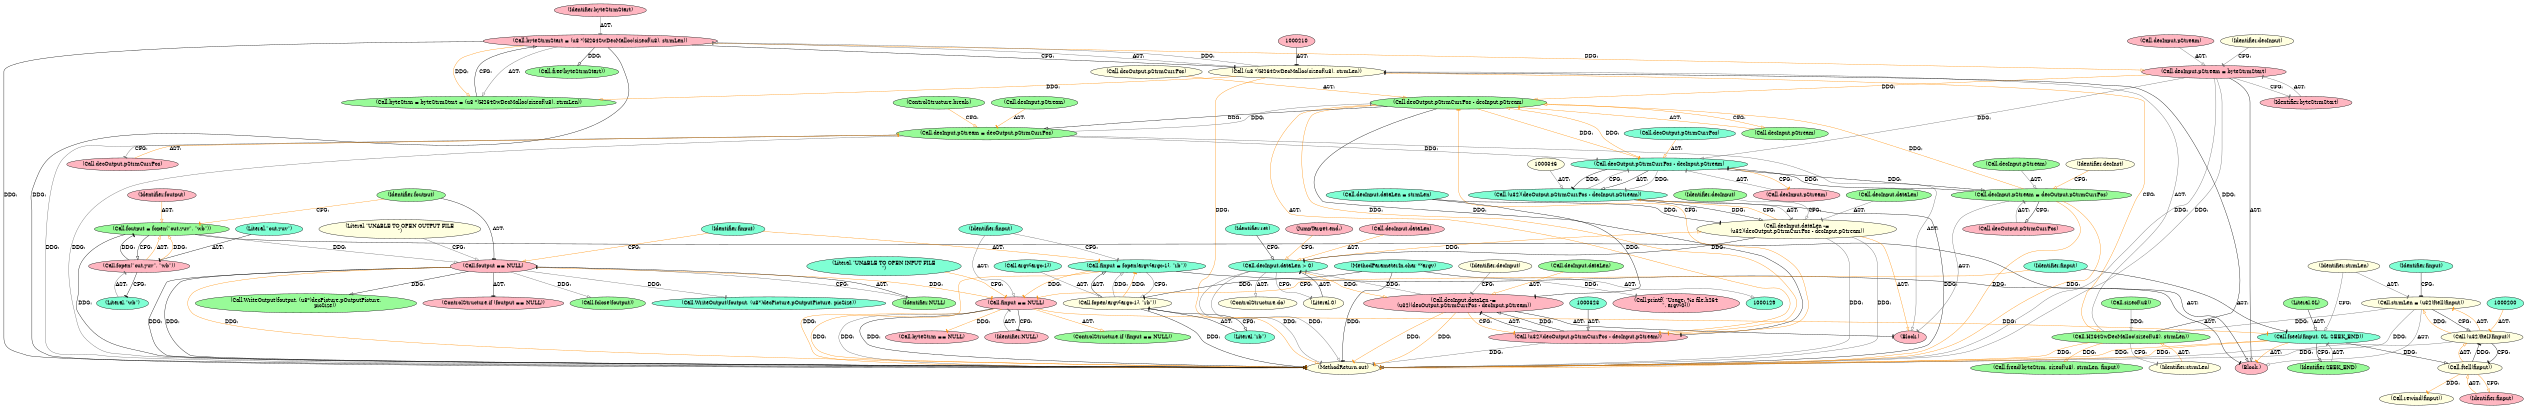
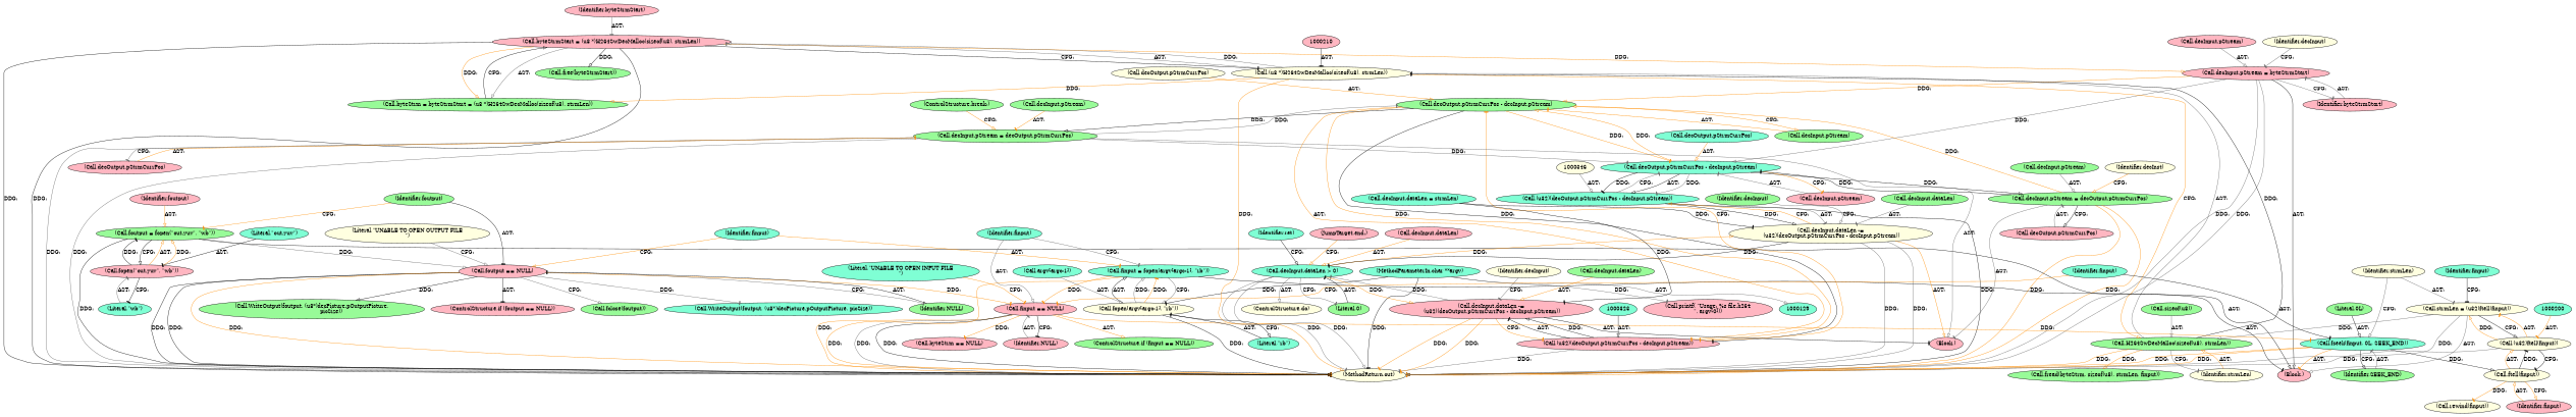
  digraph {
    node [fillcolor=lightpink style=filled]
    edge [arrowhead=tee color=darkorange]
    n1 [label="(Call,decInput.pStream = byteStrmStart)"]
    n2 [fillcolor=palegreen label="(Call,decOutput.pStrmCurrPos - decInput.pStream)"]
    n3 [fillcolor=aquamarine label="(Call,decOutput.pStrmCurrPos - decInput.pStream)"]
    n4 [label="(Identifier,byteStrmStart)"]
    n5 [label="(Block,)"]
    n6 [fillcolor=lightyellow label="(MethodReturn,out)"]
    n7 [label="(Call,(u32)(decOutput.pStrmCurrPos - decInput.pStream))"]
    n8 [fillcolor=palegreen label="(Call,decInput.pStream = decOutput.pStrmCurrPos)"]
    n9 [fillcolor=palegreen label="(Call,decInput.pStream)"]
    n10 [fillcolor=aquamarine label="(Call,(u32)(decOutput.pStrmCurrPos - decInput.pStream))"]
    n11 [fillcolor=palegreen label="(Call,decInput.pStream = decOutput.pStrmCurrPos)"]
    n12 [label="(Call,decInput.pStream)"]
    n13 [label="(Call,byteStrmStart = (u8 *)H264SwDecMalloc(sizeof(u8), strmLen))"]
    n14 [fillcolor=lightyellow label="(Call,(u8 *)H264SwDecMalloc(sizeof(u8), strmLen))"]
    n15 [fillcolor=palegreen label="(Call,byteStrm = byteStrmStart = (u8 *)H264SwDecMalloc(sizeof(u8), strmLen))"]
    n16 [fillcolor=palegreen label="(Call,free(byteStrmStart))"]
    n17 [fillcolor=palegreen label="(Call,H264SwDecMalloc(sizeof(u8), strmLen))"]
    n18 [fillcolor=palegreen label="(Call,fread(byteStrm, sizeof(u8), strmLen, finput))"]
    n19 [fillcolor=lightyellow label="(Identifier,strmLen)"]
    n20 [fillcolor=lightyellow label="(Call,strmLen = (u32)ftell(finput))"]
    n21 [fillcolor=lightyellow label="(Call,(u32)ftell(finput))"]
    n22 [fillcolor=lightyellow label="(Call,ftell(finput))"]
    n23 [fillcolor=lightyellow label="(Call,rewind(finput))"]
    n24 [label="(Identifier,finput)"]
    n25 [fillcolor=aquamarine label="(Call,fseek(finput, 0L, SEEK_END))"]
    n26 [fillcolor=palegreen label="(Identifier,SEEK_END)"]
    n27 [label="(Call,finput == NULL)"]
    n28 [fillcolor=palegreen label="(ControlStructure,if (finput == NULL))"]
    n29 [label="(Call,byteStrm == NULL)"]
    n30 [label="(Identifier,NULL)"]
    n31 [fillcolor=aquamarine label="(Call,finput = fopen(argv[argc-1], \"rb\"))"]
    n32 [fillcolor=lightyellow label="(Call,fopen(argv[argc-1], \"rb\"))"]
    n33 [fillcolor=aquamarine label="(Literal,\"rb\")"]
    n34 [fillcolor=aquamarine label="(MethodParameterIn,char **argv)"]
    n35 [label="(Call,printf( \"Usage: %s file.h264\n\", argv[0]))"]
    1000129 [fillcolor=aquamarine]
    n37 [label="(Call,foutput == NULL)"]
    n38 [fillcolor=aquamarine label="(Call,WriteOutput(foutput, (u8*)decPicture.pOutputPicture, picSize))"]
    n39 [fillcolor=palegreen label="(Identifier,NULL)"]
    n40 [fillcolor=palegreen label="(Call,WriteOutput(foutput, (u8*)decPicture.pOutputPicture,\n                        picSize))"]
    n41 [label="(ControlStructure,if (foutput == NULL))"]
    n42 [fillcolor=palegreen label="(Call,fclose(foutput))"]
    n43 [fillcolor=palegreen label="(Call,foutput = fopen(\"out.yuv\", \"wb\"))"]
    n44 [label="(Call,fopen(\"out.yuv\", \"wb\"))"]
    n45 [fillcolor=aquamarine label="(Literal,\"wb\")"]
    n46 [label="(Call,decInput.dataLen -=\n (u32)(decOutput.pStrmCurrPos - decInput.pStream))"]
    n47 [label="(Block,)"]
    n48 [label="(Call,decOutput.pStrmCurrPos)"]
    n49 [fillcolor=aquamarine label="(Call,decInput.dataLen > 0)"]
    n50 [fillcolor=lightyellow label="(Call,decInput.dataLen -=\n (u32)(decOutput.pStrmCurrPos - decInput.pStream))"]
    n51 [fillcolor=lightyellow label="(ControlStructure,do)"]
-   n52 [fillcolor=lightyellow label="(Literal,0)"]
+   n52 [fillcolor=palegreen label="(Literal,0)"]
    n53 [label="(Call,decOutput.pStrmCurrPos)"]
    n54 [fillcolor=lightyellow label="(Identifier,decInput)"]
    n55 [fillcolor=aquamarine label="(Call,argv[argc-1])"]
    n56 [fillcolor=lightyellow label="(Call,decOutput.pStrmCurrPos)"]
    n57 [fillcolor=aquamarine label="(Call,decOutput.pStrmCurrPos)"]
    n58 [fillcolor=aquamarine label="(Identifier,finput)"]
    n59 [fillcolor=palegreen label="(ControlStructure,break;)"]
    n60 [label="(JumpTarget,end:)"]
    n61 [fillcolor=palegreen label="(Call,decInput.pStream)"]
    n62 [fillcolor=palegreen label="(Identifier,foutput)"]
    n63 [label="(Identifier,foutput)"]
    n64 [fillcolor=palegreen label="(Identifier,decInput)"]
    n65 [fillcolor=lightyellow label="(Literal,\"UNABLE TO OPEN OUTPUT FILE\n\")"]
    n66 [label="(Identifier,byteStrmStart)"]
    n67 [fillcolor=aquamarine label="(Identifier,finput)"]
    n68 [fillcolor=palegreen label="(Call,decInput.dataLen)"]
    n69 [fillcolor=palegreen label="(Call,decInput.dataLen)"]
    n70 [fillcolor=aquamarine label="(Literal,\"out.yuv\")"]
    n71 [fillcolor=palegreen label="(Call,sizeof(u8))"]
    n72 [fillcolor=palegreen label="(Call,decInput.pStream)"]
    n73 [fillcolor=palegreen label="(Literal,0L)"]
    n74 [fillcolor=aquamarine label="(Identifier,finput)"]
    n75 [fillcolor=lightyellow label="(Identifier,decInst)"]
    n76 [fillcolor=aquamarine label="(Identifier,finput)"]
    n77 [label="(Call,decInput.pStream)"]
    n78 [fillcolor=lightyellow label="(Identifier,decInput)"]
    n79 [label="(Call,decInput.dataLen)"]
    n80 [fillcolor=aquamarine label="(Identifier,ret)"]
    n81 [fillcolor=lightyellow label="(Identifier,strmLen)"]
    n82 [fillcolor=aquamarine label="(Literal,\"UNABLE TO OPEN INPUT FILE\n\")"]
    n83 [fillcolor=aquamarine label="(Call,decInput.dataLen = strmLen)"]
    1000210
    1000200 [fillcolor=aquamarine]
    1000323 [fillcolor=aquamarine]
    1000346 [fillcolor=lightyellow]
    n1 -> n2 [arrowhead=onormal label="DDG: "]
    n1 -> n3 [arrowhead=onormal color=gray40 label="DDG: "]
    n1 -> n4 [color=gray40 label="CFG: "]
    n1 -> n5 [arrowhead=onormal color=black label="AST: "]
    n1 -> n6 [arrowhead=onormal color=gray40 label="DDG: "]
    n1 -> n6 [color=gray40 label="DDG: "]
    n2 -> n3 [label="DDG: "]
    n2 -> n7 [label="AST: "]
    n2 -> n7 [label="DDG: "]
    n2 -> n7 [color=black label="DDG: "]
    n2 -> n8 [arrowhead=onormal color=black label="DDG: "]
    n2 -> n9 [arrowhead=onormal label="CFG: "]
    n3 -> n2 [arrowhead=onormal label="DDG: "]
    n3 -> n10 [arrowhead=onormal color=black label="AST: "]
    n3 -> n10 [color=gray40 label="DDG: "]
    n3 -> n10 [color=black label="DDG: "]
    n3 -> n11 [arrowhead=onormal color=black label="DDG: "]
    n3 -> n12 [label="CFG: "]
    n4 -> n1 [color=gray40 label="AST: "]
    n7 -> n2 [label="CFG: "]
    n7 -> n6 [color=gray40 label="DDG: "]
    n7 -> n46 [color=black label="AST: "]
    n7 -> n46 [arrowhead=onormal color=black label="DDG: "]
    n8 -> n2 [color=gray40 label="DDG: "]
    n8 -> n3 [color=gray40 label="DDG: "]
    n8 -> n6 [color=gray40 label="DDG: "]
    n8 -> n6 [color=gray40 label="DDG: "]
    n8 -> n47 [arrowhead=onormal color=gray40 label="AST: "]
    n8 -> n48 [color=gray40 label="CFG: "]
    n9 -> n2 [label="AST: "]
    n10 -> n3 [color=gray40 label="CFG: "]
    n10 -> n6 [color=black label="DDG: "]
    n10 -> n50 [color=gray40 label="AST: "]
    n10 -> n50 [arrowhead=onormal color=black label="DDG: "]
    n11 -> n2 [arrowhead=onormal label="DDG: "]
    n11 -> n3 [color=black label="DDG: "]
    n11 -> n6 [label="DDG: "]
    n11 -> n6 [label="DDG: "]
    n11 -> n47 [color=gray40 label="AST: "]
    n11 -> n53 [arrowhead=onormal color=black label="CFG: "]
    n12 -> n3 [color=gray40 label="AST: "]
    n13 -> n1 [arrowhead=onormal label="DDG: "]
    n13 -> n6 [arrowhead=onormal color=black label="DDG: "]
    n13 -> n6 [arrowhead=onormal color=black label="DDG: "]
    n13 -> n14 [color=black label="CFG: "]
    n13 -> n15 [arrowhead=onormal color=gray40 label="AST: "]
    n13 -> n15 [arrowhead=onormal label="DDG: "]
    n13 -> n16 [arrowhead=onormal color=black label="DDG: "]
    n14 -> n6 [arrowhead=onormal label="DDG: "]
    n14 -> n13 [color=gray40 label="AST: "]
    n14 -> n13 [arrowhead=onormal color=gray40 label="DDG: "]
    n14 -> n15 [arrowhead=onormal label="DDG: "]
    n14 -> n17 [arrowhead=onormal label="CFG: "]
    n15 -> n13 [arrowhead=onormal color=black label="CFG: "]
    n17 -> n6 [arrowhead=onormal label="DDG: "]
    n17 -> n14 [color=gray40 label="AST: "]
    n17 -> n14 [color=black label="DDG: "]
    n17 -> n18 [arrowhead=onormal label="DDG: "]
    n17 -> n19 [color=gray40 label="CFG: "]
    n19 -> n17 [arrowhead=onormal label="AST: "]
    n20 -> n5 [arrowhead=onormal color=gray40 label="AST: "]
    n20 -> n6 [arrowhead=onormal color=gray40 label="DDG: "]
    n20 -> n17 [arrowhead=onormal color=gray40 label="DDG: "]
    n20 -> n21 [arrowhead=onormal color=black label="CFG: "]
    n21 -> n6 [arrowhead=onormal color=gray40 label="DDG: "]
    n21 -> n20 [label="AST: "]
    n21 -> n20 [arrowhead=onormal label="DDG: "]
    n21 -> n22 [color=black label="CFG: "]
    n22 -> n21 [arrowhead=onormal label="AST: "]
    n22 -> n21 [color=black label="DDG: "]
    n22 -> n23 [label="DDG: "]
    n22 -> n24 [arrowhead=onormal label="CFG: "]
    n24 -> n22 [arrowhead=onormal label="AST: "]
    n25 -> n5 [label="AST: "]
    n25 -> n6 [arrowhead=onormal label="DDG: "]
    n25 -> n6 [arrowhead=onormal label="DDG: "]
    n25 -> n22 [arrowhead=onormal color=black label="DDG: "]
    n25 -> n26 [arrowhead=onormal color=black label="CFG: "]
    n26 -> n25 [color=gray40 label="AST: "]
    n27 -> n6 [arrowhead=onormal label="DDG: "]
    n27 -> n6 [color=gray40 label="DDG: "]
    n27 -> n6 [color=black label="DDG: "]
    n27 -> n25 [label="DDG: "]
    n27 -> n28 [arrowhead=onormal label="AST: "]
    n27 -> n29 [label="DDG: "]
    n27 -> n30 [color=black label="CFG: "]
    n30 -> n27 [color=gray40 label="AST: "]
    n31 -> n5 [color=black label="AST: "]
    n31 -> n6 [arrowhead=onormal label="DDG: "]
    n31 -> n27 [label="DDG: "]
    n31 -> n32 [arrowhead=onormal color=gray40 label="CFG: "]
    n32 -> n6 [color=black label="DDG: "]
    n32 -> n31 [arrowhead=onormal color=black label="AST: "]
    n32 -> n31 [arrowhead=onormal color=gray40 label="DDG: "]
    n32 -> n31 [label="DDG: "]
    n32 -> n33 [arrowhead=onormal color=black label="CFG: "]
    n33 -> n32 [color=black label="AST: "]
    n34 -> n6 [color=black label="DDG: "]
    n34 -> n32 [color=black label="DDG: "]
    n34 -> n35 [color=gray40 label="DDG: "]
    n34 -> 1000129 [arrowhead=onormal color=gray40 label="AST: "]
    n37 -> n6 [color=black label="DDG: "]
    n37 -> n6 [color=black label="DDG: "]
    n37 -> n6 [label="DDG: "]
    n37 -> n27 [label="DDG: "]
    n37 -> n38 [color=gray40 label="DDG: "]
    n37 -> n39 [color=gray40 label="CFG: "]
    n37 -> n40 [arrowhead=onormal color=black label="DDG: "]
    n37 -> n41 [color=black label="AST: "]
-   n37 -> n42 [arrowhead=onormal color=gray40 label="DDG: "]
+   n37 -> n42 [arrowhead=onormal color=gray40 label="CFG: "]
    n39 -> n37 [color=black label="AST: "]
    n43 -> n5 [arrowhead=onormal color=black label="AST: "]
    n43 -> n6 [arrowhead=onormal color=black label="DDG: "]
    n43 -> n37 [arrowhead=onormal color=gray40 label="DDG: "]
    n43 -> n44 [arrowhead=onormal color=black label="CFG: "]
    n44 -> n43 [arrowhead=onormal label="AST: "]
    n44 -> n43 [arrowhead=onormal label="DDG: "]
    n44 -> n43 [color=black label="DDG: "]
    n44 -> n45 [color=black label="CFG: "]
    n45 -> n44 [color=gray40 label="AST: "]
    n46 -> n6 [label="DDG: "]
    n46 -> n6 [label="DDG: "]
    n46 -> n7 [label="CFG: "]
    n46 -> n47 [color=black label="AST: "]
    n46 -> n49 [color=gray40 label="DDG: "]
    n48 -> n8 [label="AST: "]
    n49 -> n6 [color=gray40 label="DDG: "]
    n49 -> n6 [arrowhead=onormal color=gray40 label="DDG: "]
    n49 -> n46 [arrowhead=onormal label="DDG: "]
    n49 -> n50 [arrowhead=onormal label="DDG: "]
    n49 -> n51 [arrowhead=onormal color=gray40 label="AST: "]
    n49 -> n52 [color=gray40 label="CFG: "]
    n50 -> n6 [arrowhead=onormal color=gray40 label="DDG: "]
    n50 -> n6 [arrowhead=onormal color=gray40 label="DDG: "]
    n50 -> n10 [arrowhead=onormal label="CFG: "]
    n50 -> n47 [arrowhead=onormal label="AST: "]
    n50 -> n49 [color=black label="DDG: "]
    n52 -> n49 [color=black label="AST: "]
    n53 -> n11 [color=gray40 label="AST: "]
    n54 -> n46 [color=gray40 label="CFG: "]
    n55 -> n32 [arrowhead=onormal color=gray40 label="AST: "]
    n56 -> n2 [arrowhead=onormal label="AST: "]
    n57 -> n3 [arrowhead=onormal label="AST: "]
    n58 -> n20 [color=black label="CFG: "]
    n59 -> n8 [arrowhead=onormal label="CFG: "]
    n60 -> n49 [arrowhead=onormal label="CFG: "]
    n61 -> n8 [label="AST: "]
    n62 -> n37 [color=black label="AST: "]
    n62 -> n43 [label="CFG: "]
    n63 -> n43 [arrowhead=onormal label="AST: "]
    n64 -> n50 [arrowhead=onormal color=gray40 label="CFG: "]
    n65 -> n37 [arrowhead=onormal color=gray40 label="CFG: "]
    n66 -> n13 [color=gray40 label="AST: "]
    n67 -> n27 [arrowhead=onormal color=gray40 label="AST: "]
    n67 -> n31 [color=gray40 label="CFG: "]
    n68 -> n50 [color=gray40 label="AST: "]
    n69 -> n46 [arrowhead=onormal label="AST: "]
    n70 -> n44 [color=black label="AST: "]
-   n71 -> n17 [arrowhead=onormal color=gray40 label="DDG: "]
+   n71 -> n17 [arrowhead=onormal color=gray40 label="AST: "]
    n72 -> n11 [arrowhead=onormal color=gray40 label="AST: "]
    n73 -> n25 [arrowhead=onormal color=black label="AST: "]
    n74 -> n25 [color=black label="AST: "]
    n74 -> n27 [label="CFG: "]
    n75 -> n11 [arrowhead=onormal label="CFG: "]
    n76 -> n31 [label="AST: "]
    n76 -> n37 [arrowhead=onormal label="CFG: "]
    n77 -> n1 [arrowhead=onormal color=gray40 label="AST: "]
    n78 -> n1 [color=gray40 label="CFG: "]
    n79 -> n49 [arrowhead=onormal label="AST: "]
    n80 -> n49 [arrowhead=onormal color=black label="CFG: "]
    n81 -> n20 [color=gray40 label="AST: "]
    n81 -> n25 [arrowhead=onormal color=gray40 label="CFG: "]
    n82 -> n27 [label="CFG: "]
    n83 -> n46 [color=black label="DDG: "]
    n83 -> n50 [color=black label="DDG: "]
    1000210 -> n14 [color=black label="AST: "]
    1000200 -> n21 [label="AST: "]
    1000323 -> n7 [arrowhead=onormal color=black label="AST: "]
    1000346 -> n10 [arrowhead=onormal color=gray40 label="AST: "]
  }
